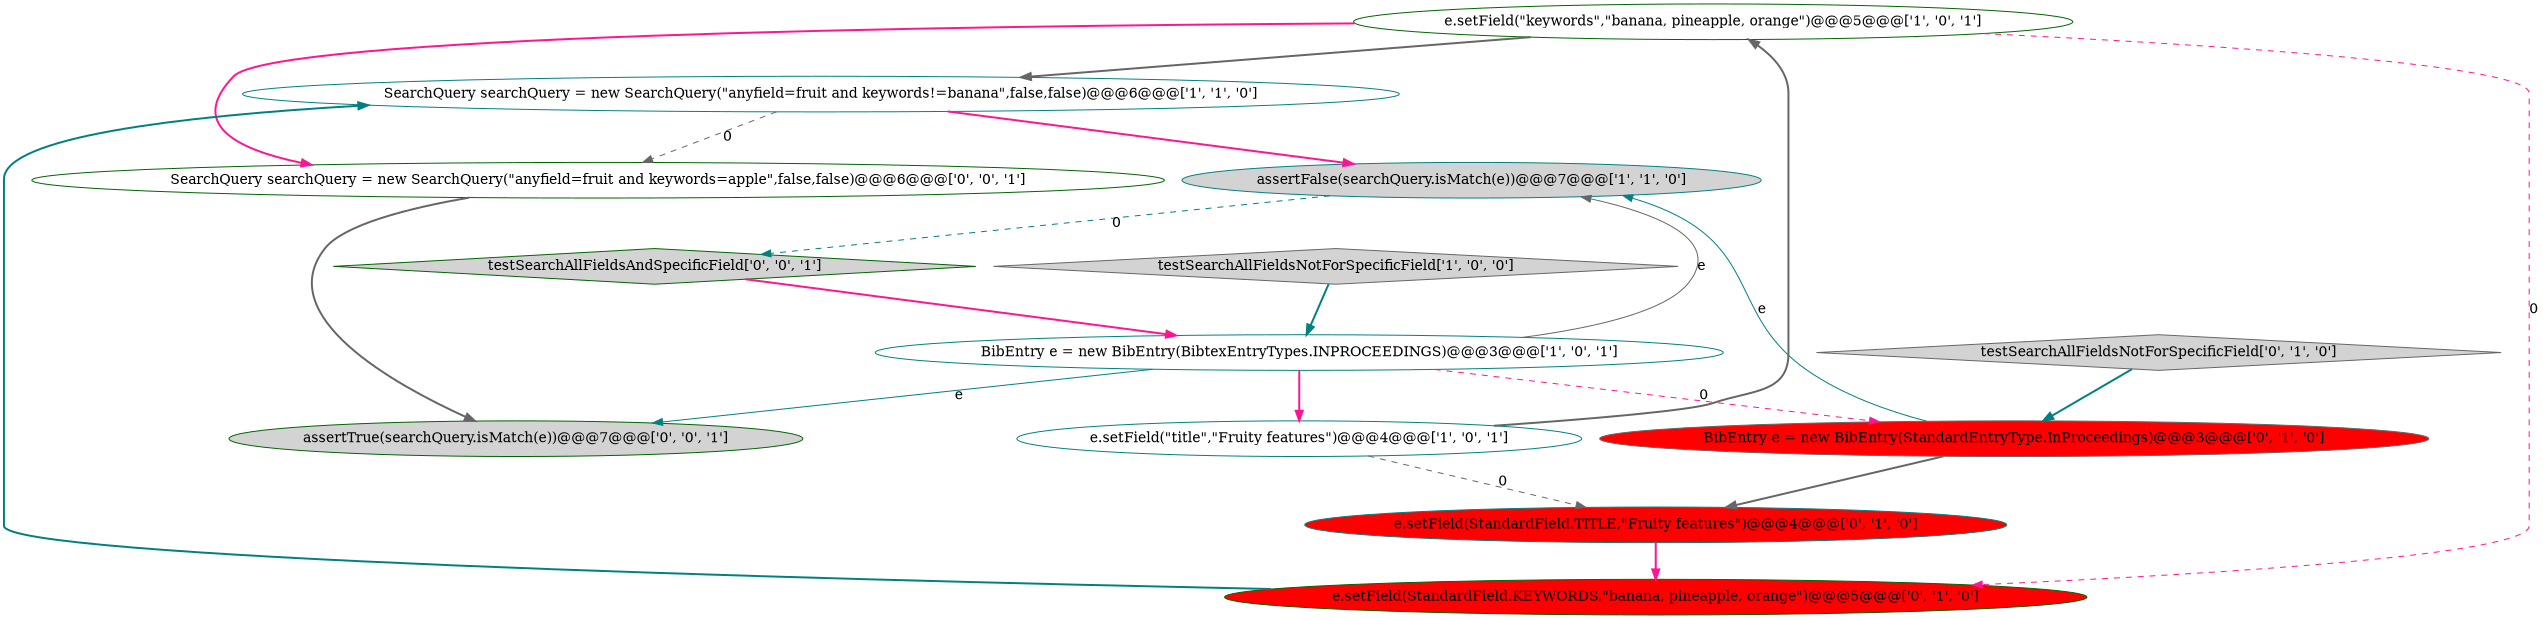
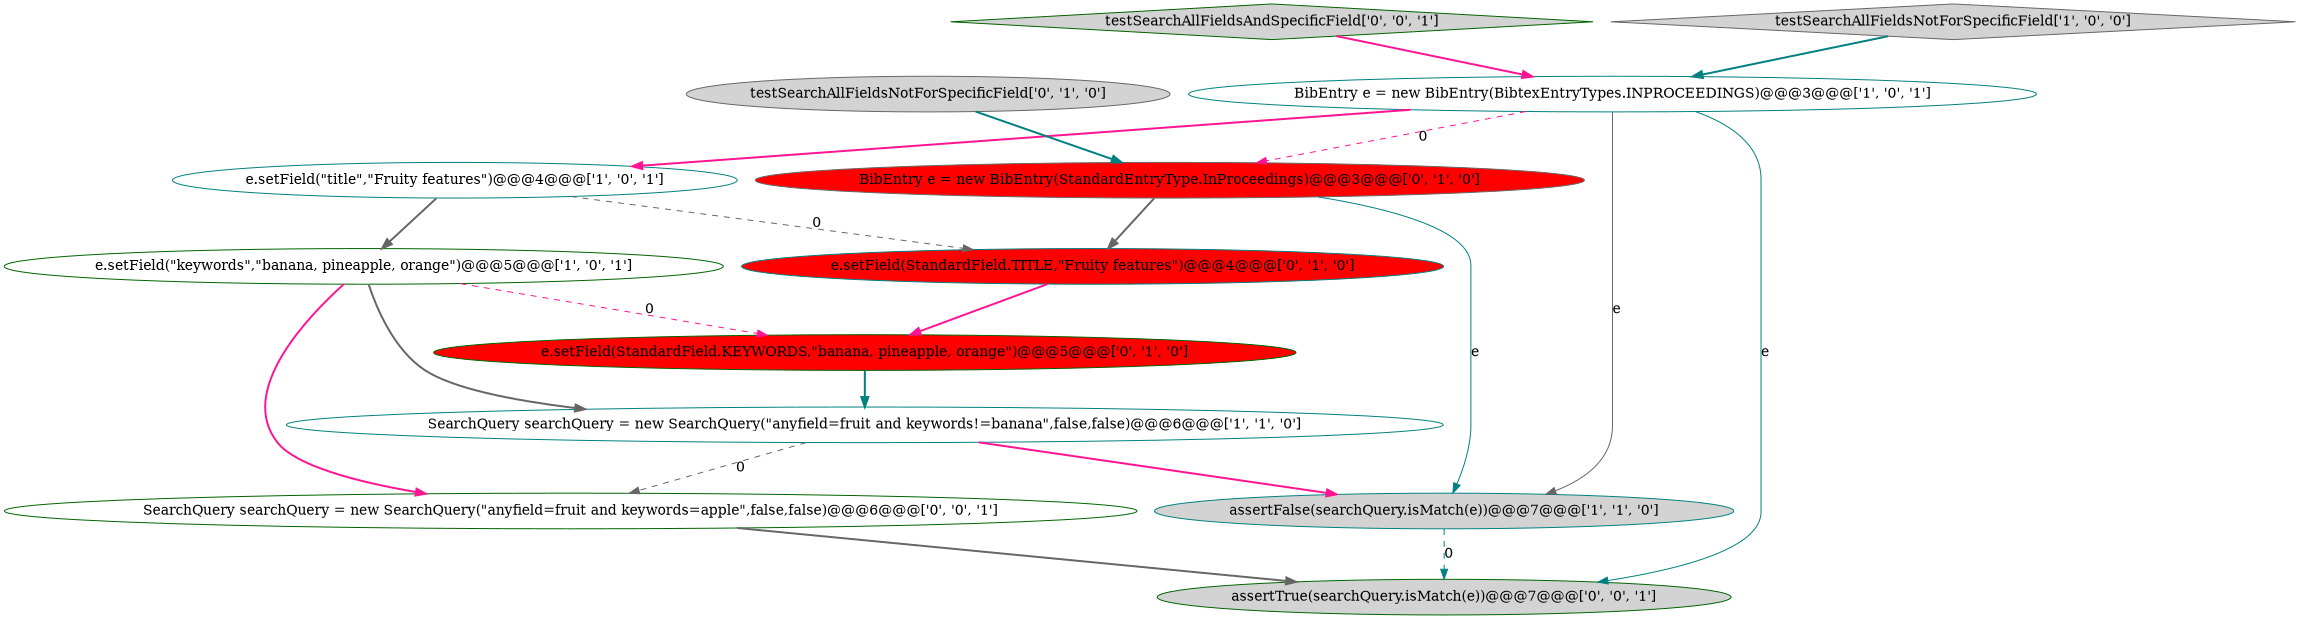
  digraph {
    node [color=darkgreen fillcolor=white shape=ellipse style=filled]
    edge [color=deeppink style=bold]
    n1 [label="e.setField(\"keywords\",\"banana, pineapple, orange\")@@@5@@@['1', '0', '1']"]
    n2 [label="SearchQuery searchQuery = new SearchQuery(\"anyfield=fruit and keywords=apple\",false,false)@@@6@@@['0', '0', '1']"]
    n3 [color=teal label="SearchQuery searchQuery = new SearchQuery(\"anyfield=fruit and keywords!=banana\",false,false)@@@6@@@['1', '1', '0']"]
    n4 [fillcolor=red label="e.setField(StandardField.KEYWORDS,\"banana, pineapple, orange\")@@@5@@@['0', '1', '0']"]
    n5 [fillcolor=lightgray label="assertTrue(searchQuery.isMatch(e))@@@7@@@['0', '0', '1']"]
    n6 [color=teal fillcolor=lightgray label="assertFalse(searchQuery.isMatch(e))@@@7@@@['1', '1', '0']"]
    n7 [fillcolor=lightgray label="testSearchAllFieldsAndSpecificField['0', '0', '1']" shape=diamond]
    n8 [color=teal label="BibEntry e = new BibEntry(BibtexEntryTypes.INPROCEEDINGS)@@@3@@@['1', '0', '1']"]
    n9 [color=gray40 fillcolor=red label="BibEntry e = new BibEntry(StandardEntryType.InProceedings)@@@3@@@['0', '1', '0']"]
    n10 [color=teal label="e.setField(\"title\",\"Fruity features\")@@@4@@@['1', '0', '1']"]
    n11 [color=teal fillcolor=red label="e.setField(StandardField.TITLE,\"Fruity features\")@@@4@@@['0', '1', '0']"]
-   n12 [color=gray40 fillcolor=lightgray label="testSearchAllFieldsNotForSpecificField['0', '1', '0']" shape=diamond]
+   n12 [color=gray40 fillcolor=lightgray label="testSearchAllFieldsNotForSpecificField['0', '1', '0']"]
    n13 [color=gray40 fillcolor=lightgray label="testSearchAllFieldsNotForSpecificField['1', '0', '0']" shape=diamond]
    n1 -> n2
    n1 -> n3 [color=gray40]
    n1 -> n4 [label=0 style=dashed]
    n2 -> n5 [color=gray40]
    n3 -> n2 [color=gray40 label=0 style=dashed]
    n3 -> n6
    n4 -> n3 [color=teal]
-   n6 -> n7 [color=teal label=0 style=dashed]
+   n6 -> n5 [color=teal label=0 style=dashed]
    n7 -> n8
    n8 -> n5 [color=teal label=e style=solid]
    n8 -> n6 [color=gray40 label=e style=solid]
    n8 -> n9 [label=0 style=dashed]
    n8 -> n10
    n9 -> n6 [color=teal label=e style=solid]
    n9 -> n11 [color=gray40]
    n10 -> n1 [color=gray40]
    n10 -> n11 [color=gray40 label=0 style=dashed]
    n11 -> n4
    n12 -> n9 [color=teal]
    n13 -> n8 [color=teal]
  }
